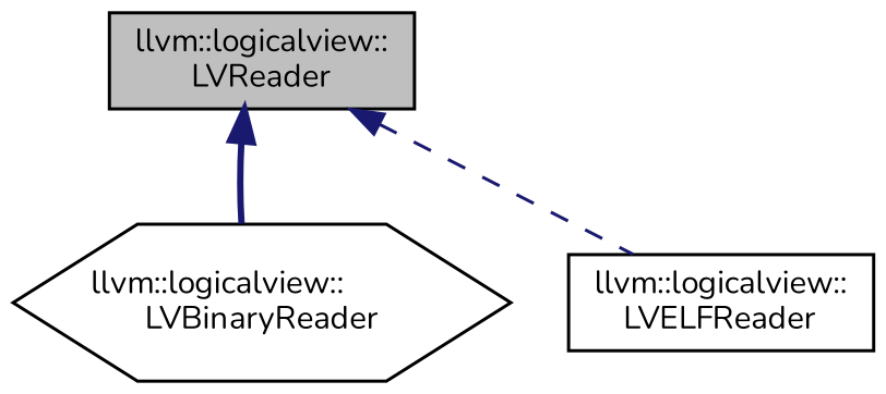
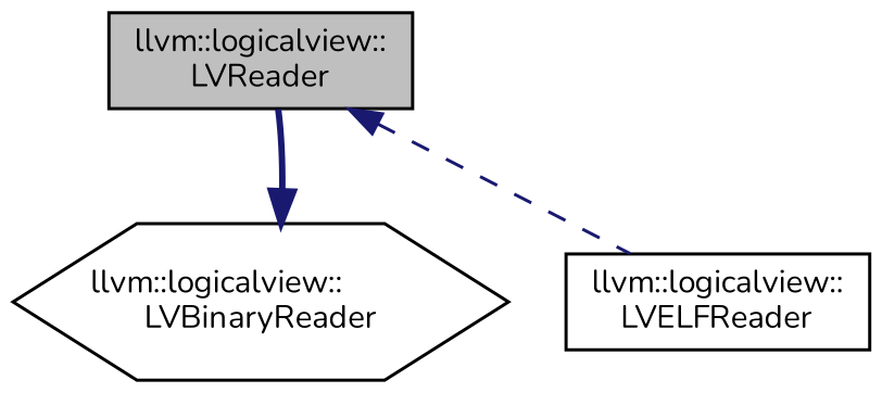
  digraph {
    fontname=Nunito
    node [color=black fontname=Nunito fontsize=10 shape=box]
    edge [color=midnightblue dir=back fontname=Nunito fontsize=10 labelfontname=Helvetica labelfontsize=10]
    n1 [fillcolor=grey75 fontcolor=black height=0.2 label="llvm::logicalview::\lLVReader" style=filled width=0.4]
    n2 [height=0.2 label="llvm::logicalview::\lLVBinaryReader" shape=hexagon width=0.4]
    n3 [height=0.2 label="llvm::logicalview::\lLVELFReader" width=0.4]
-   n1 -> n2 [style=bold]
+   n2 -> n1 [style=bold]
    n1 -> n3 [style=dashed]
  }
